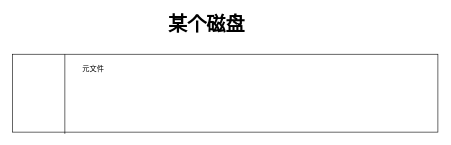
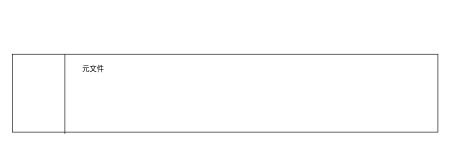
  <mxCell id="0" />
  <mxCell id="1" parent="0" />
  <mxCell id="2" value="" style="rounded=0;whiteSpace=wrap;html=1;" vertex="1" parent="1"><mxGeometry x="20" y="90" width="710" height="130" as="geometry" /></mxCell>
- <mxCell id="3" value="&lt;b&gt;&lt;font style=&quot;font-size: 32px;&quot;&gt;某个磁盘&lt;/font&gt;&lt;/b&gt;" style="text;html=1;align=center;verticalAlign=middle;whiteSpace=wrap;rounded=0;" vertex="1" parent="1"><mxGeometry x="209" y="20" width="270" height="40" as="geometry" /></mxCell>
  <mxCell id="4" value="" style="endArrow=none;html=1;rounded=0;exitX=0.123;exitY=1.022;exitDx=0;exitDy=0;exitPerimeter=0;entryX=0.123;entryY=0;entryDx=0;entryDy=0;entryPerimeter=0;" edge="1" parent="1" source="2" target="2"><mxGeometry width="50" height="50" relative="1" as="geometry"><mxPoint x="320" y="210" as="sourcePoint" /><mxPoint x="370" y="160" as="targetPoint" /></mxGeometry></mxCell>
  <mxCell id="5" value="元文件" style="text;html=1;align=center;verticalAlign=middle;whiteSpace=wrap;rounded=0;" vertex="1" parent="1"><mxGeometry x="125" y="100" width="60" height="30" as="geometry" /></mxCell>
